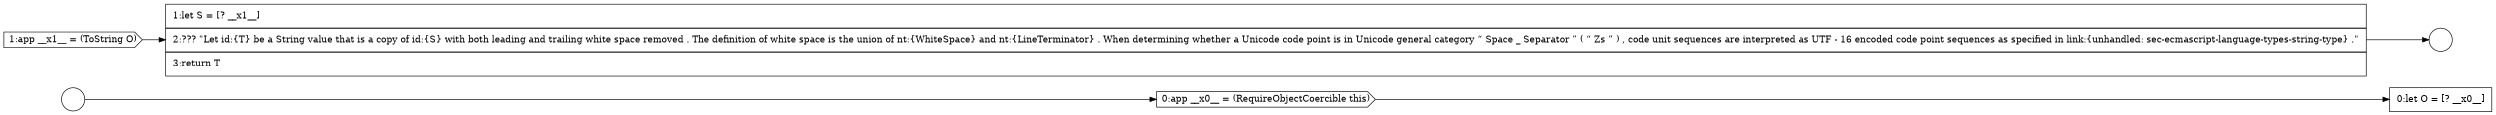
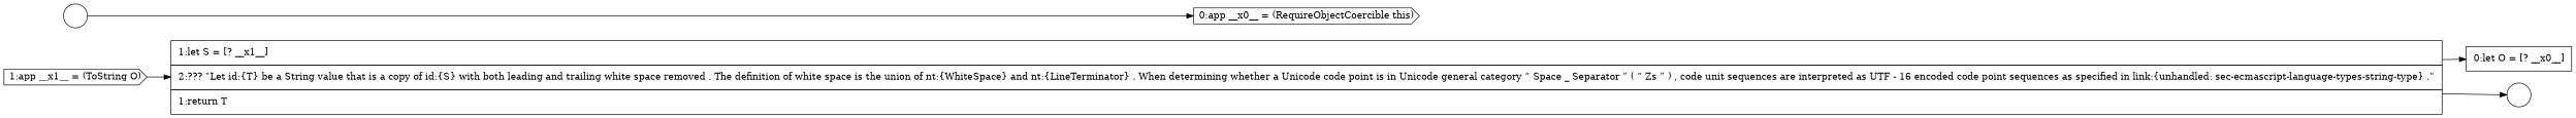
  digraph {
    rankdir=LR
    node [color=black fillcolor=white shape=none style=filled]
    edge [color=black]
    n1 [label=<<font color="black">     <table border="0" cellborder="1" cellspacing="0" cellpadding="10">       <tr><td align="left">0:let O = [? __x0__]</td></tr>     </table>   </font>> margin=0]
    n2 [label=<<font color="black">1:app __x1__ = (ToString O)</font>> shape=cds]
-   n3 [label=<<font color="black">     <table border="0" cellborder="1" cellspacing="0" cellpadding="10">       <tr><td align="left">1:let S = [? __x1__]</td></tr>       <tr><td align="left">2:??? &quot;Let id:{T} be a String value that is a copy of id:{S} with both leading and trailing white space removed . The definition of white space is the union of nt:{WhiteSpace} and nt:{LineTerminator} . When determining whether a Unicode code point is in Unicode general category &ldquo; Space _ Separator &rdquo; ( &ldquo; Zs &rdquo; ) , code unit sequences are interpreted as UTF - 16 encoded code point sequences as specified in link:{unhandled: sec-ecmascript-language-types-string-type} .&quot;</td></tr>       <tr><td align="left">3:return T</td></tr>     </table>   </font>> margin=0]
+   n3 [label=<<font color="black">     <table border="0" cellborder="1" cellspacing="0" cellpadding="10">       <tr><td align="left">1:let S = [? __x1__]</td></tr>       <tr><td align="left">2:??? &quot;Let id:{T} be a String value that is a copy of id:{S} with both leading and trailing white space removed . The definition of white space is the union of nt:{WhiteSpace} and nt:{LineTerminator} . When determining whether a Unicode code point is in Unicode general category &ldquo; Space _ Separator &rdquo; ( &ldquo; Zs &rdquo; ) , code unit sequences are interpreted as UTF - 16 encoded code point sequences as specified in link:{unhandled: sec-ecmascript-language-types-string-type} .&quot;</td></tr>       <tr><td align="left">1:return T</td></tr>     </table>   </font>> margin=0]
    n4 [label=" " shape=circle]
    n5 [label=" " shape=circle]
    n6 [label=<<font color="black">0:app __x0__ = (RequireObjectCoercible this)</font>> shape=cds]
    n2 -> n3
    n3 -> n4
    n5 -> n6
-   n6 -> n1
+   n3 -> n1
  }
